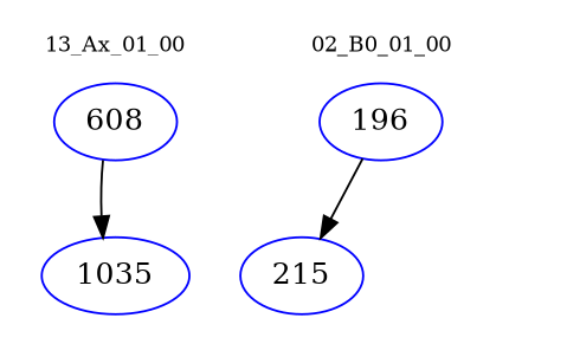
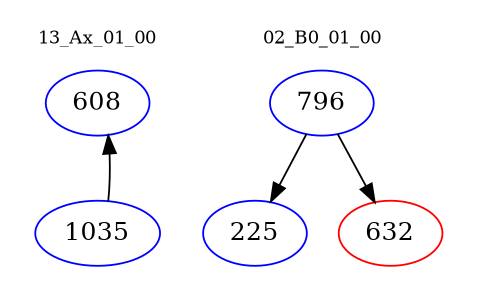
  digraph {
    node [color=blue]
    edge [color=black]
    n1 [label=608]
    n2 [label=1035]
-   n3 [label=196]
-   n4 [label=215]
+   n3 [label=796]
+   n4 [label=225]
+   n5 [color=red label=632]
    subgraph cluster_1 {
      color=white
      fontsize=10
      label="13_Ax_01_00"
      n1
      n2
    }
    subgraph cluster_2 {
      color=white
      fontsize=10
      label="02_B0_01_00"
      n3
      n4
+     n5
    }
-   n1 -> n2
+   n2 -> n1
    n3 -> n4
+   n3 -> n5
  }
